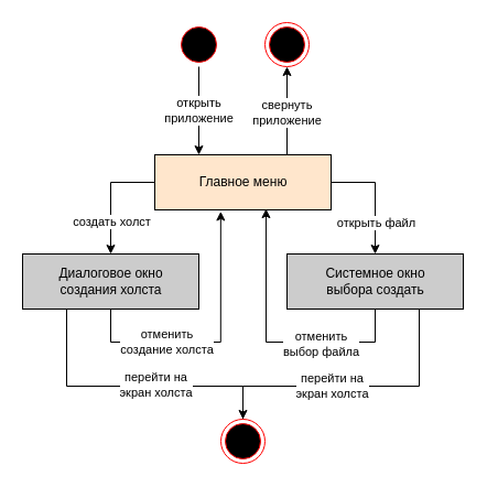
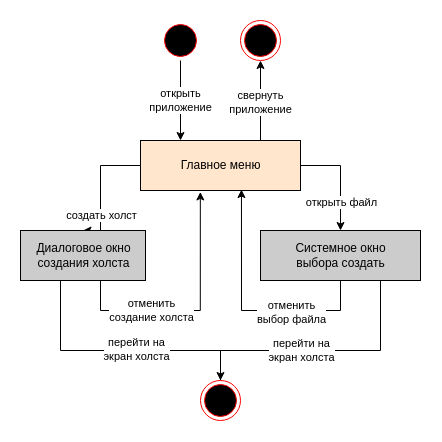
  <mxCell id="0" />
  <mxCell id="1" parent="0" />
  <mxCell id="2" value="открыть&lt;br&gt;приложение" style="edgeStyle=orthogonalEdgeStyle;rounded=0;orthogonalLoop=1;jettySize=auto;html=1;entryX=0.25;entryY=0;entryDx=0;entryDy=0;" parent="1" source="3" target="8" edge="1"><mxGeometry relative="1" as="geometry" /></mxCell>
  <mxCell id="3" value="" style="ellipse;html=1;shape=startState;fillColor=#000000;strokeColor=#ff0000;" parent="1" vertex="1"><mxGeometry x="160" y="20" width="40" height="40" as="geometry" /></mxCell>
  <mxCell id="4" style="edgeStyle=orthogonalEdgeStyle;rounded=0;orthogonalLoop=1;jettySize=auto;html=1;entryX=0.5;entryY=0;entryDx=0;entryDy=0;" parent="1" source="8" target="16" edge="1"><mxGeometry relative="1" as="geometry"><Array as="points"><mxPoint x="100" y="165" /></Array></mxGeometry></mxCell>
  <mxCell id="5" value="создать холст" style="edgeLabel;html=1;align=center;verticalAlign=middle;resizable=0;points=[];" parent="4" vertex="1" connectable="0"><mxGeometry x="0.592" y="-3" relative="1" as="geometry"><mxPoint x="3" y="-9" as="offset" /></mxGeometry></mxCell>
  <mxCell id="6" style="edgeStyle=orthogonalEdgeStyle;rounded=0;orthogonalLoop=1;jettySize=auto;html=1;entryX=0.5;entryY=0;entryDx=0;entryDy=0;" parent="1" source="8" target="21" edge="1"><mxGeometry relative="1" as="geometry"><Array as="points"><mxPoint x="340" y="165" /></Array></mxGeometry></mxCell>
  <mxCell id="7" value="открыть файл" style="edgeLabel;html=1;align=center;verticalAlign=middle;resizable=0;points=[];" parent="6" vertex="1" connectable="0"><mxGeometry x="0.553" relative="1" as="geometry"><mxPoint y="-6" as="offset" /></mxGeometry></mxCell>
  <mxCell id="8" value="Главное меню" style="html=1;fillColor=#ffe6cc;" parent="1" vertex="1"><mxGeometry x="140" y="140" width="160" height="50" as="geometry" /></mxCell>
  <mxCell id="9" style="edgeStyle=orthogonalEdgeStyle;rounded=0;orthogonalLoop=1;jettySize=auto;html=1;entryX=0.75;entryY=0;entryDx=0;entryDy=0;endArrow=none;endFill=0;startArrow=classic;startFill=1;" parent="1" source="11" target="8" edge="1"><mxGeometry relative="1" as="geometry" /></mxCell>
  <mxCell id="10" value="свернуть&lt;br&gt;приложение" style="edgeLabel;html=1;align=center;verticalAlign=middle;resizable=0;points=[];" parent="9" vertex="1" connectable="0"><mxGeometry x="0.278" relative="1" as="geometry"><mxPoint x="-1" y="-10" as="offset" /></mxGeometry></mxCell>
  <mxCell id="11" value="" style="ellipse;html=1;shape=endState;fillColor=#000000;strokeColor=#ff0000;" parent="1" vertex="1"><mxGeometry x="240" y="20" width="40" height="40" as="geometry" /></mxCell>
  <mxCell id="12" style="edgeStyle=orthogonalEdgeStyle;rounded=0;orthogonalLoop=1;jettySize=auto;html=1;entryX=0.374;entryY=1.029;entryDx=0;entryDy=0;entryPerimeter=0;" parent="1" source="16" target="8" edge="1"><mxGeometry relative="1" as="geometry"><Array as="points"><mxPoint x="100" y="310" /><mxPoint x="200" y="310" /></Array></mxGeometry></mxCell>
  <mxCell id="13" value="отменить&lt;br&gt;создание холста" style="edgeLabel;html=1;align=center;verticalAlign=middle;resizable=0;points=[];" parent="12" vertex="1" connectable="0"><mxGeometry x="-0.467" y="1" relative="1" as="geometry"><mxPoint x="14" as="offset" /></mxGeometry></mxCell>
  <mxCell id="14" style="edgeStyle=orthogonalEdgeStyle;rounded=0;orthogonalLoop=1;jettySize=auto;html=1;exitX=0.25;exitY=1;exitDx=0;exitDy=0;endArrow=none;endFill=0;" parent="1" source="16" edge="1"><mxGeometry relative="1" as="geometry"><mxPoint x="220" y="380" as="targetPoint" /><Array as="points"><mxPoint x="60" y="350" /><mxPoint x="220" y="350" /></Array></mxGeometry></mxCell>
  <mxCell id="15" value="перейти на&lt;br&gt;экран холста" style="edgeLabel;html=1;align=center;verticalAlign=middle;resizable=0;points=[];" parent="14" vertex="1" connectable="0"><mxGeometry x="-0.093" y="2" relative="1" as="geometry"><mxPoint x="32" as="offset" /></mxGeometry></mxCell>
- <mxCell id="16" value="Диалоговое окно&lt;br&gt;создания холста" style="html=1;fillColor=#CCCCCC;" parent="1" vertex="1"><mxGeometry x="20" y="230" width="160" height="50" as="geometry" /></mxCell>
+ <mxCell id="16" value="Диалоговое окно&lt;br&gt;создания холста" style="html=1;fillColor=#CCCCCC;" parent="1" vertex="1"><mxGeometry x="20" y="230" width="125" height="50" as="geometry" /></mxCell>
  <mxCell id="17" style="edgeStyle=orthogonalEdgeStyle;rounded=0;orthogonalLoop=1;jettySize=auto;html=1;entryX=0.631;entryY=0.981;entryDx=0;entryDy=0;entryPerimeter=0;" parent="1" source="21" target="8" edge="1"><mxGeometry relative="1" as="geometry"><Array as="points"><mxPoint x="340" y="310" /><mxPoint x="241" y="310" /></Array></mxGeometry></mxCell>
  <mxCell id="18" value="отменить&lt;br&gt;выбор файла" style="edgeLabel;html=1;align=center;verticalAlign=middle;resizable=0;points=[];" parent="17" vertex="1" connectable="0"><mxGeometry x="-0.283" y="1" relative="1" as="geometry"><mxPoint x="10" as="offset" /></mxGeometry></mxCell>
  <mxCell id="19" style="edgeStyle=orthogonalEdgeStyle;rounded=0;orthogonalLoop=1;jettySize=auto;html=1;exitX=0.75;exitY=1;exitDx=0;exitDy=0;entryX=0.5;entryY=0;entryDx=0;entryDy=0;" parent="1" source="21" target="22" edge="1"><mxGeometry relative="1" as="geometry"><Array as="points"><mxPoint x="380" y="350" /><mxPoint x="220" y="350" /></Array></mxGeometry></mxCell>
  <mxCell id="20" value="перейти на&lt;br&gt;экран холста" style="edgeLabel;html=1;align=center;verticalAlign=middle;resizable=0;points=[];" parent="19" vertex="1" connectable="0"><mxGeometry x="0.056" y="-1" relative="1" as="geometry"><mxPoint x="-13" as="offset" /></mxGeometry></mxCell>
  <mxCell id="21" value="Системное окно&lt;br&gt;выбора создать" style="html=1;fillColor=#CCCCCC;" parent="1" vertex="1"><mxGeometry x="260" y="230" width="160" height="50" as="geometry" /></mxCell>
  <mxCell id="22" value="" style="ellipse;html=1;shape=endState;fillColor=#000000;strokeColor=#ff0000;" parent="1" vertex="1"><mxGeometry x="200" y="380" width="40" height="40" as="geometry" /></mxCell>
